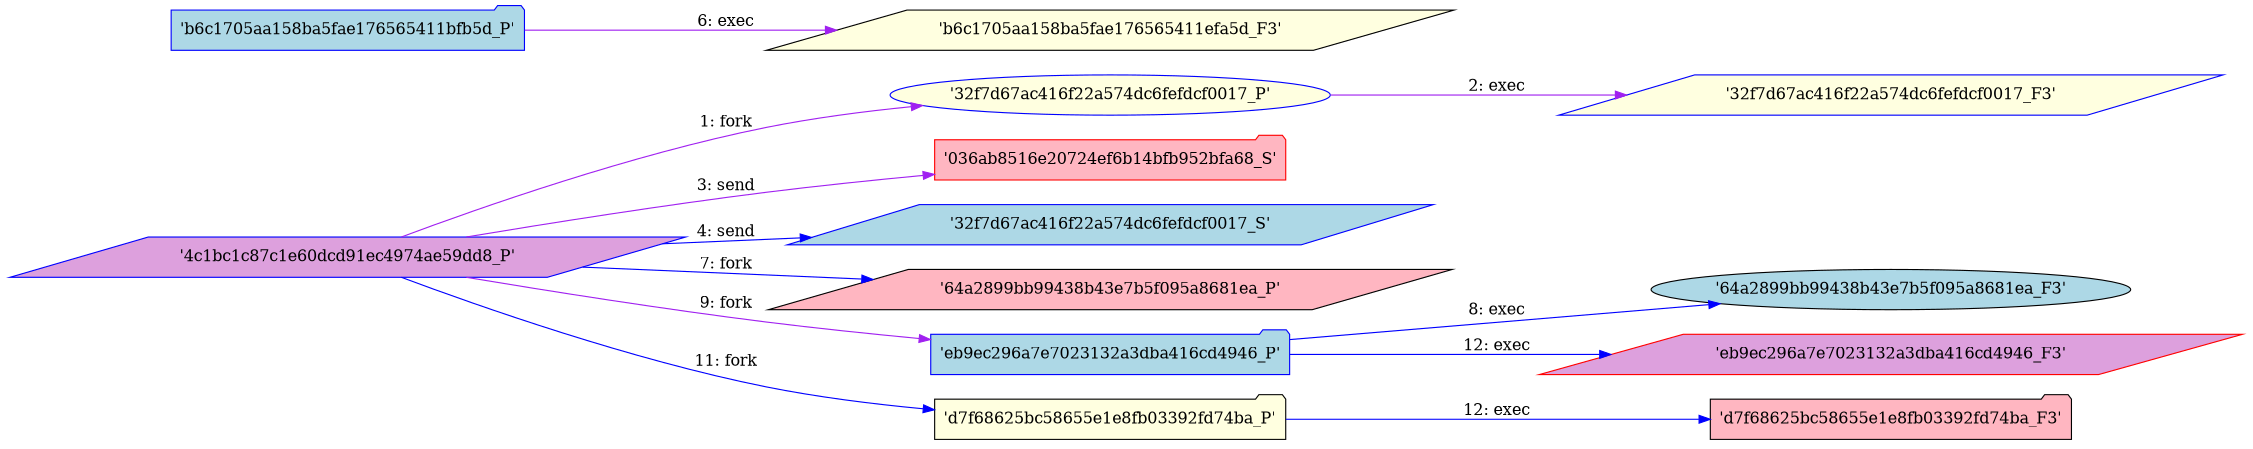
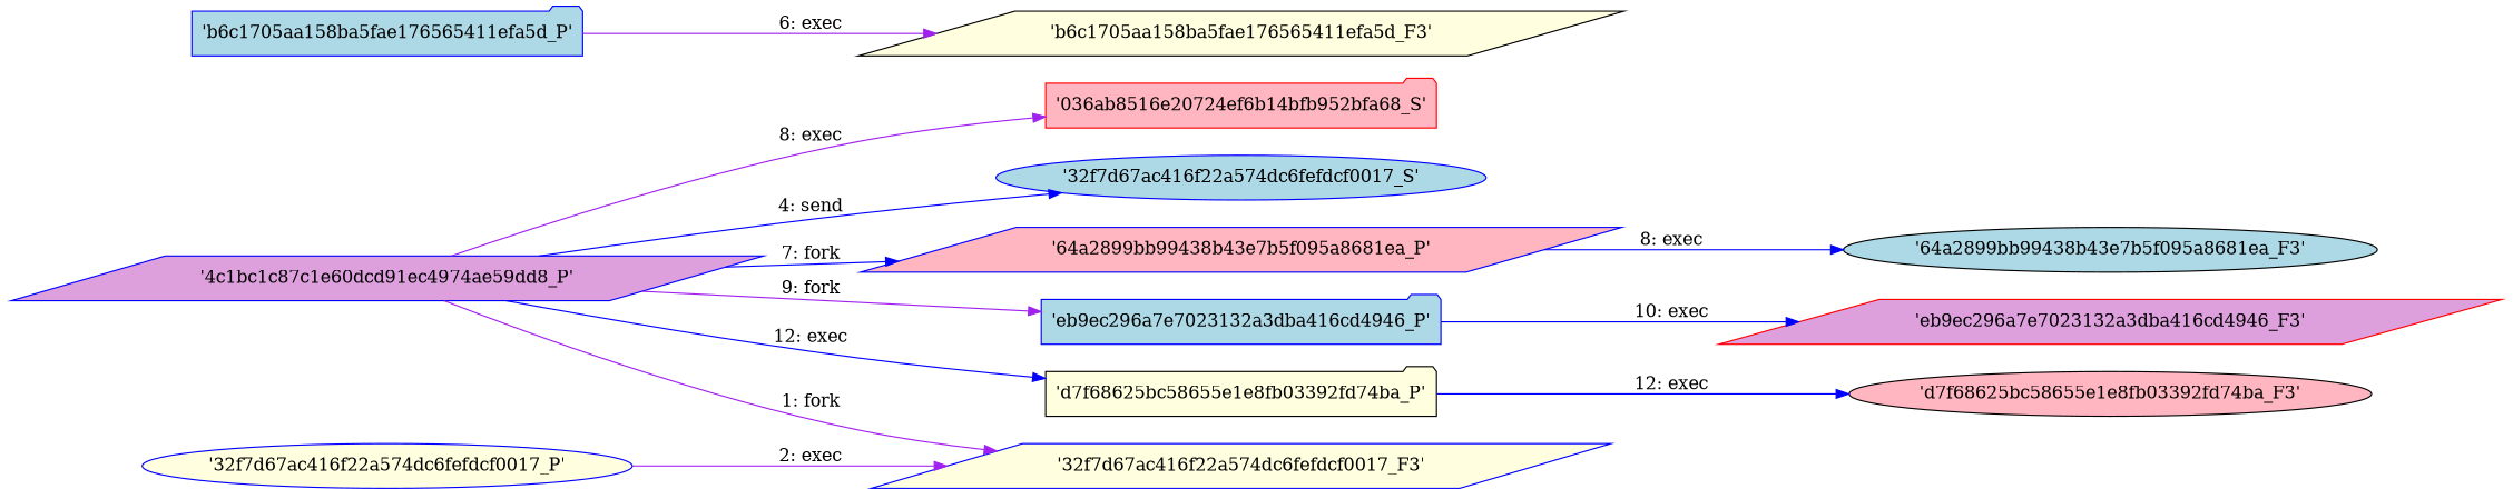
  digraph {
    engine=neato
    fixedsize=false
    fontsize=10
    nodesep=0.3
    rankdir=LR
    ranksep=0
    splines=true
    node [color=blue fillcolor=lightyellow node_type=Process shape=parallelogram style=filled]
    edge [color=blue]
    "'4c1bc1c87c1e60dcd91ec4974ae59dd8_P'" [fillcolor=plum]
    "'32f7d67ac416f22a574dc6fefdcf0017_P'" [shape=ellipse]
    "'036ab8516e20724ef6b14bfb952bfa68_S'" [color=red fillcolor=lightpink node_type=Socket shape=folder]
-   "'32f7d67ac416f22a574dc6fefdcf0017_S'" [fillcolor=lightblue node_type=Socket]
-   "'64a2899bb99438b43e7b5f095a8681ea_P'" [color=black fillcolor=lightpink]
+   "'32f7d67ac416f22a574dc6fefdcf0017_S'" [fillcolor=lightblue node_type=Socket shape=ellipse]
+   "'64a2899bb99438b43e7b5f095a8681ea_P'" [fillcolor=lightpink]
    "'eb9ec296a7e7023132a3dba416cd4946_P'" [fillcolor=lightblue shape=folder]
    "'d7f68625bc58655e1e8fb03392fd74ba_P'" [color=black shape=folder]
    "'32f7d67ac416f22a574dc6fefdcf0017_F3'" [node_type=File]
-   "'b6c1705aa158ba5fae176565411efa5d_P'" [fillcolor=lightblue shape=folder label="'b6c1705aa158ba5fae176565411bfb5d_P'"]
+   "'b6c1705aa158ba5fae176565411efa5d_P'" [fillcolor=lightblue shape=folder]
    "'b6c1705aa158ba5fae176565411efa5d_F3'" [color=black node_type=File]
    "'64a2899bb99438b43e7b5f095a8681ea_F3'" [color=black fillcolor=lightblue node_type=File shape=ellipse]
    "'eb9ec296a7e7023132a3dba416cd4946_F3'" [color=red fillcolor=plum node_type=File]
-   "'d7f68625bc58655e1e8fb03392fd74ba_F3'" [color=black fillcolor=lightpink node_type=File shape=folder]
-   "'4c1bc1c87c1e60dcd91ec4974ae59dd8_P'" -> "'32f7d67ac416f22a574dc6fefdcf0017_P'" [color=purple label="1: fork"]
-   "'4c1bc1c87c1e60dcd91ec4974ae59dd8_P'" -> "'036ab8516e20724ef6b14bfb952bfa68_S'" [color=purple label="3: send"]
+   "'d7f68625bc58655e1e8fb03392fd74ba_F3'" [color=black fillcolor=lightpink node_type=File shape=ellipse]
+   "'4c1bc1c87c1e60dcd91ec4974ae59dd8_P'" -> "'32f7d67ac416f22a574dc6fefdcf0017_F3'" [color=purple label="1: fork"]
+   "'4c1bc1c87c1e60dcd91ec4974ae59dd8_P'" -> "'036ab8516e20724ef6b14bfb952bfa68_S'" [color=purple label="8: exec"]
    "'4c1bc1c87c1e60dcd91ec4974ae59dd8_P'" -> "'32f7d67ac416f22a574dc6fefdcf0017_S'" [label="4: send"]
    "'4c1bc1c87c1e60dcd91ec4974ae59dd8_P'" -> "'64a2899bb99438b43e7b5f095a8681ea_P'" [label="7: fork"]
    "'4c1bc1c87c1e60dcd91ec4974ae59dd8_P'" -> "'eb9ec296a7e7023132a3dba416cd4946_P'" [color=purple label="9: fork"]
-   "'4c1bc1c87c1e60dcd91ec4974ae59dd8_P'" -> "'d7f68625bc58655e1e8fb03392fd74ba_P'" [label="11: fork"]
+   "'4c1bc1c87c1e60dcd91ec4974ae59dd8_P'" -> "'d7f68625bc58655e1e8fb03392fd74ba_P'" [label="12: exec"]
    "'32f7d67ac416f22a574dc6fefdcf0017_P'" -> "'32f7d67ac416f22a574dc6fefdcf0017_F3'" [color=purple label="2: exec"]
-   "'eb9ec296a7e7023132a3dba416cd4946_P'" -> "'64a2899bb99438b43e7b5f095a8681ea_F3'" [label="8: exec"]
-   "'eb9ec296a7e7023132a3dba416cd4946_P'" -> "'eb9ec296a7e7023132a3dba416cd4946_F3'" [label="12: exec"]
+   "'64a2899bb99438b43e7b5f095a8681ea_P'" -> "'64a2899bb99438b43e7b5f095a8681ea_F3'" [label="8: exec"]
+   "'eb9ec296a7e7023132a3dba416cd4946_P'" -> "'eb9ec296a7e7023132a3dba416cd4946_F3'" [label="10: exec"]
    "'d7f68625bc58655e1e8fb03392fd74ba_P'" -> "'d7f68625bc58655e1e8fb03392fd74ba_F3'" [label="12: exec"]
    "'b6c1705aa158ba5fae176565411efa5d_P'" -> "'b6c1705aa158ba5fae176565411efa5d_F3'" [color=purple label="6: exec"]
  }
